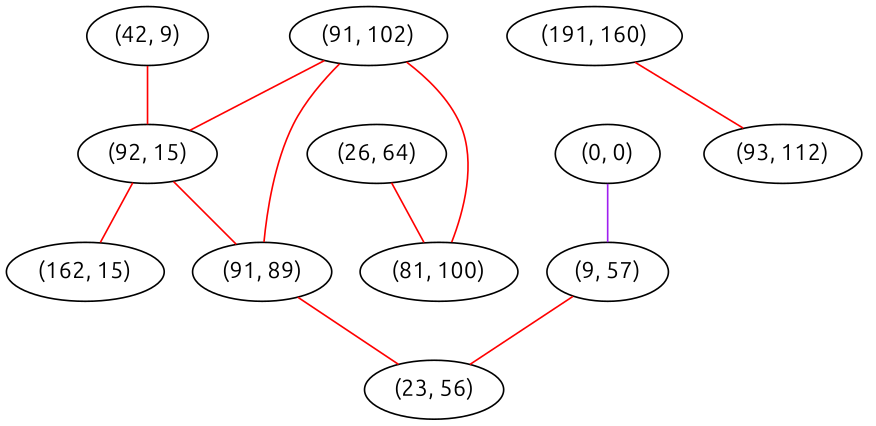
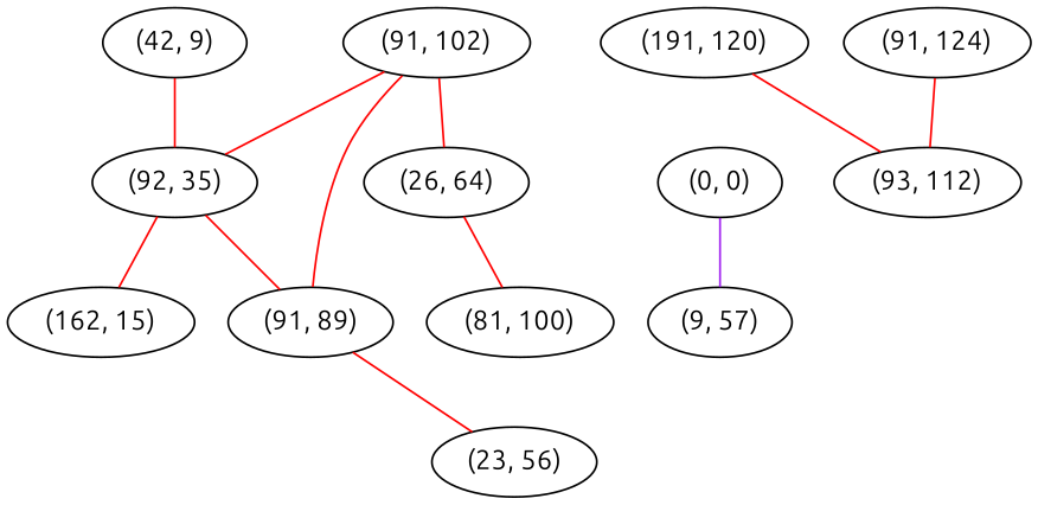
  graph {
    fontname=Ubuntu
    node [fontname=Ubuntu]
    edge [color=red fontname=Ubuntu weight=1]
    n1 [label="(9, 57)"]
    "(0, 0)"
    "(23, 56)"
-   "(191, 160)"
+   "(191, 160)" [label="(191, 120)"]
    "(93, 112)"
    "(26, 64)"
    "(81, 100)"
    n8 [label="(42, 9)"]
-   "(92, 35)" [label="(92, 15)"]
+   "(92, 35)"
    n10 [label="(91, 89)"]
    "(162, 15)"
    "(91, 102)"
-   n1 -- "(23, 56)"
+   "(91, 124)"
    "(0, 0)" -- n1 [color=purple weight=4]
    "(191, 160)" -- "(93, 112)"
    "(26, 64)" -- "(81, 100)"
    n8 -- "(92, 35)"
    "(92, 35)" -- n10
    "(92, 35)" -- "(162, 15)"
    n10 -- "(23, 56)"
-   "(91, 102)" -- "(81, 100)"
+   "(91, 102)" -- "(26, 64)"
    "(91, 102)" -- "(92, 35)"
    "(91, 102)" -- n10
+   "(91, 124)" -- "(93, 112)"
  }
